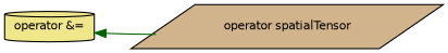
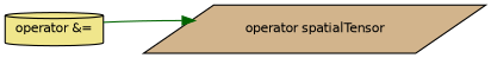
  digraph {
    rankdir=LR
    node [color=black fontname=Helvetica fontsize=10 style=filled]
    n1 [fillcolor=khaki fontcolor=black height=0.2 label="operator &=" shape=cylinder width=0.4]
    n2 [height=0.2 label="operator spatialTensor" shape=parallelogram width=0.4 fillcolor=tan]
-   n1 -> n2 [color=darkgreen dir=back fontname=Helvetica fontsize=10 labelfontname=Helvetica labelfontsize=10 style=solid]
+   n2 -> n1 [color=darkgreen dir=back fontname=Helvetica fontsize=10 labelfontname=Helvetica labelfontsize=10 style=solid]
  }
